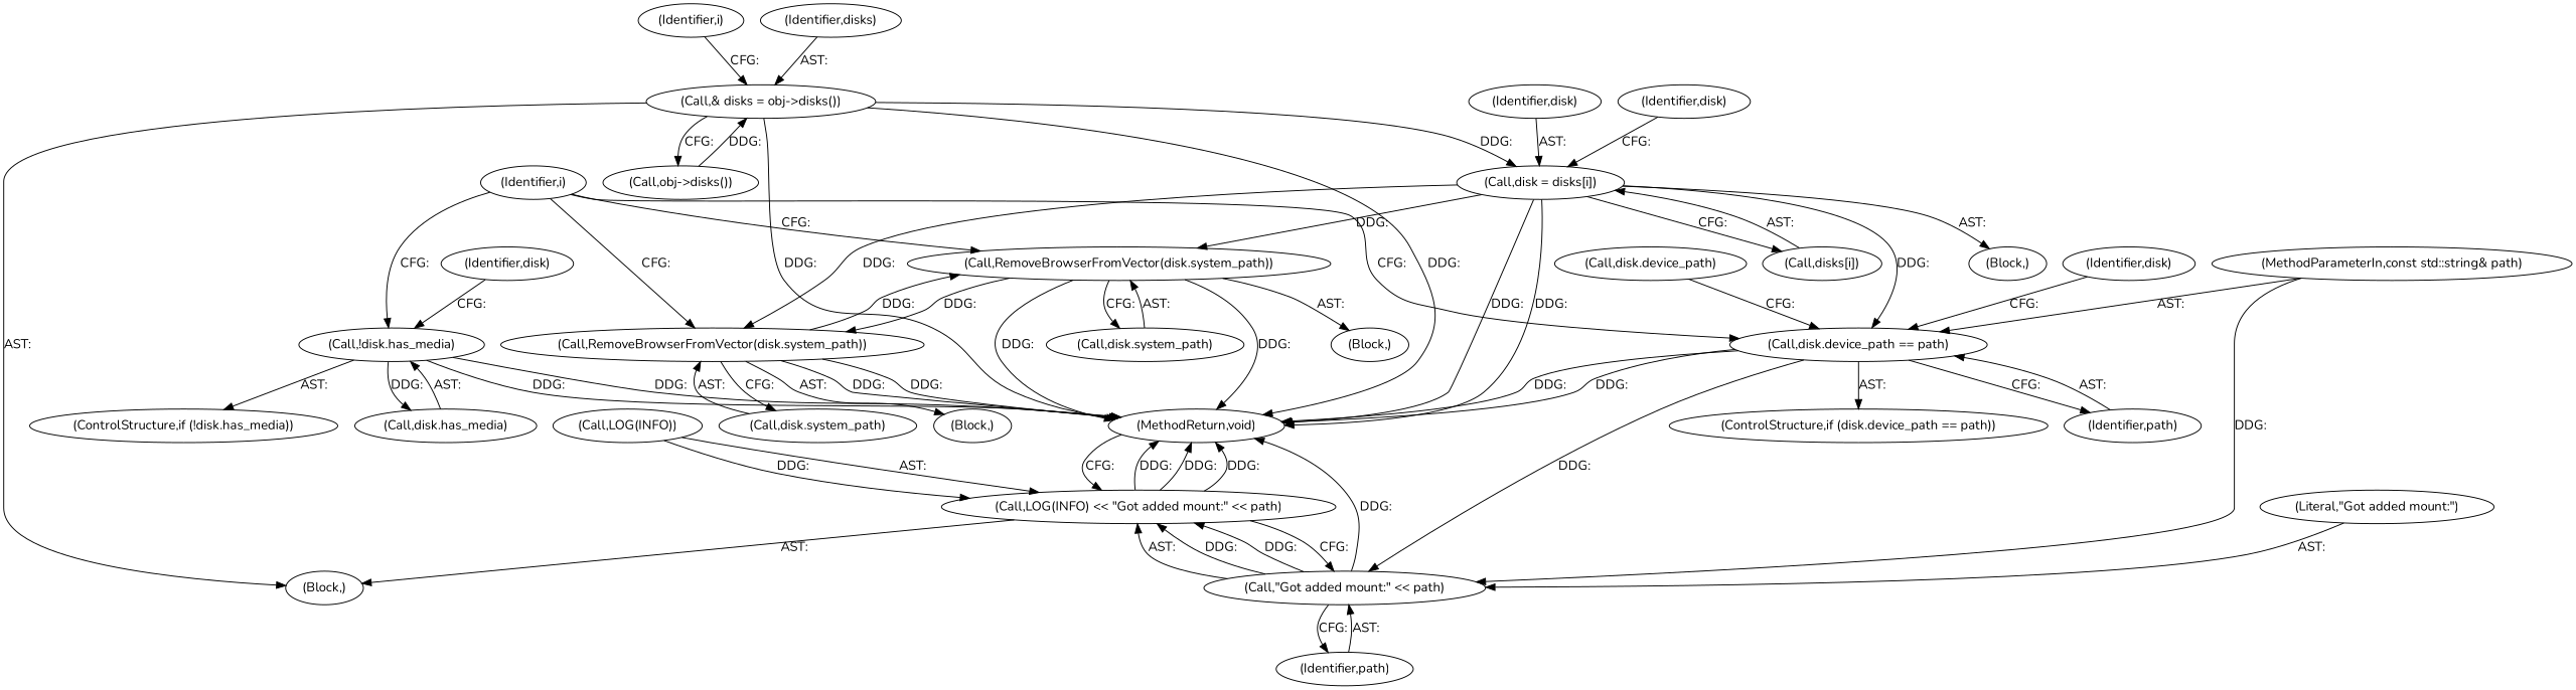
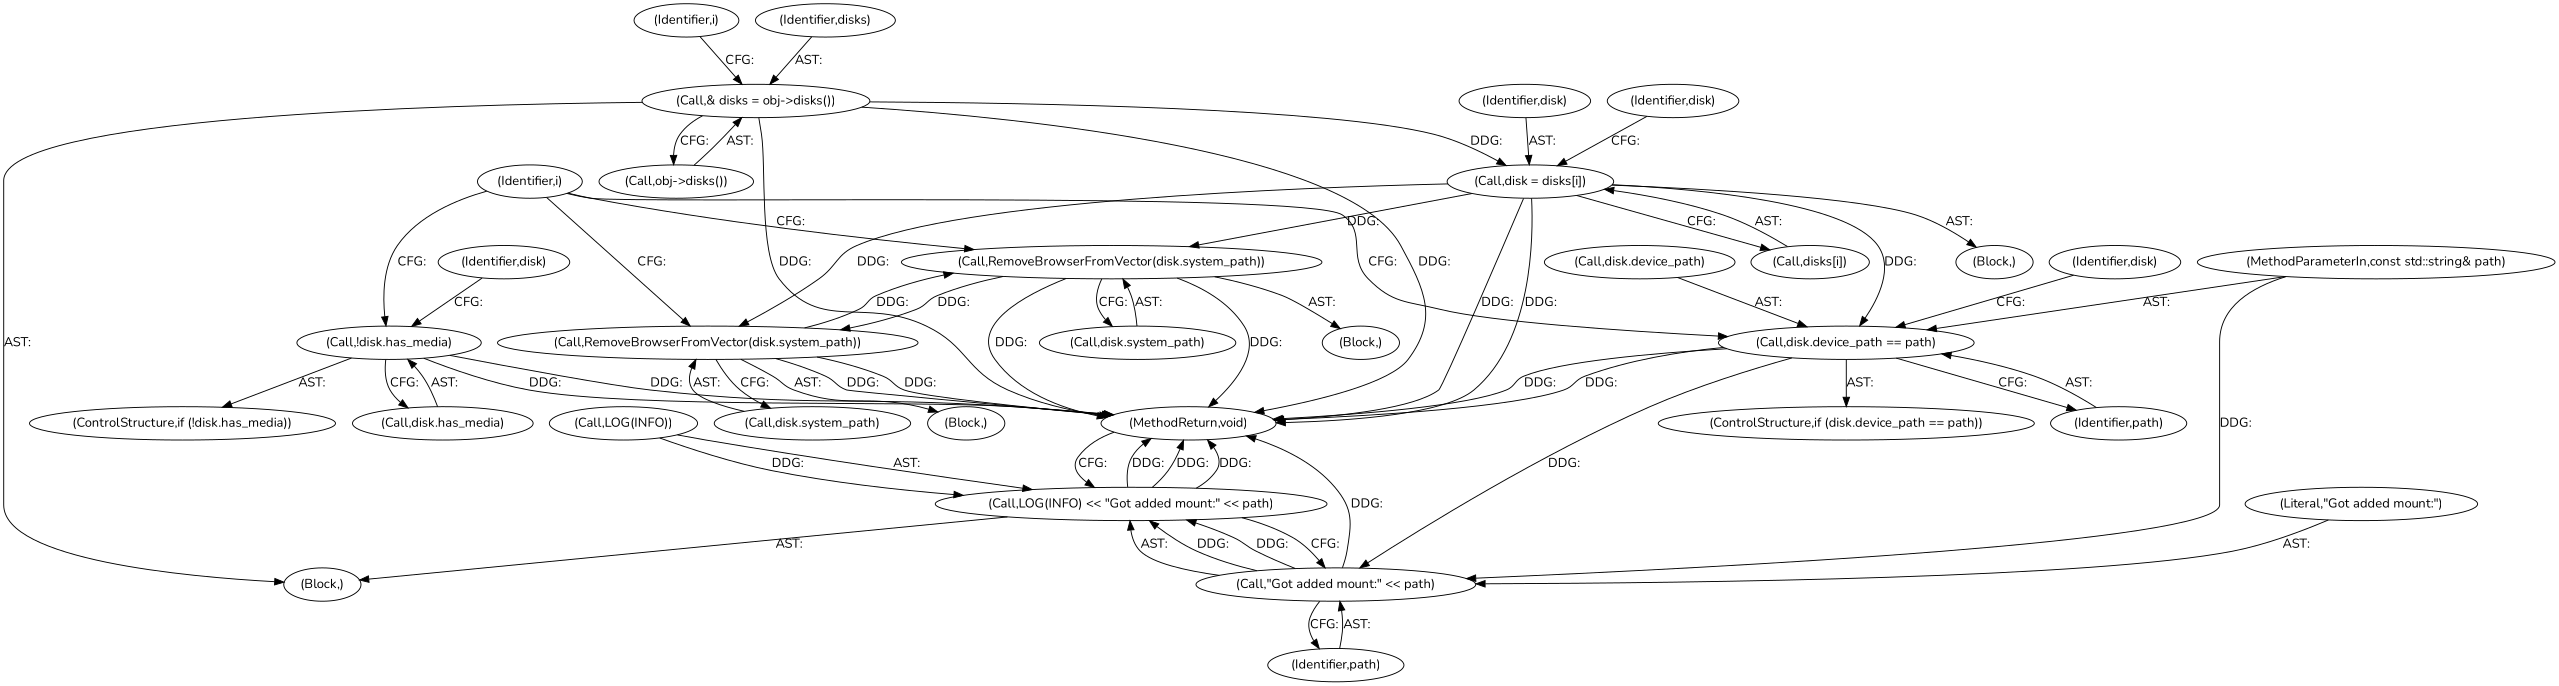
  digraph {
    fontname=Nunito
    node [fontname=Nunito]
    edge [fontname=Nunito]
    n1 [label="(Call,disk = disks[i])"]
    n2 [label="(Call,disk.device_path == path)"]
    n3 [label="(Call,RemoveBrowserFromVector(disk.system_path))"]
    n4 [label="(Call,RemoveBrowserFromVector(disk.system_path))"]
    n5 [label="(Call,disks[i])"]
    n6 [label="(Block,)"]
    n7 [label="(MethodReturn,void)"]
    n8 [label="(Call,\"Got added mount:\" << path)"]
    n9 [label="(Identifier,path)"]
    n10 [label="(ControlStructure,if (disk.device_path == path))"]
    n11 [label="(Call,!disk.has_media)"]
    n12 [label="(Call,disk.has_media)"]
    n13 [label="(ControlStructure,if (!disk.has_media))"]
    n14 [label="(Block,)"]
    n15 [label="(Call,disk.system_path)"]
    n16 [label="(Call,disk.system_path)"]
    n17 [label="(Block,)"]
    n18 [label="(Call,LOG(INFO) << \"Got added mount:\" << path)"]
    n19 [label="(Call,& disks = obj->disks())"]
    n20 [label="(Block,)"]
    n21 [label="(Call,obj->disks())"]
    n22 [label="(Identifier,path)"]
    n23 [label="(Call,disk.device_path)"]
    n24 [label="(Identifier,disk)"]
    n25 [label="(Identifier,i)"]
    n26 [label="(Literal,\"Got added mount:\")"]
    n27 [label="(Identifier,disks)"]
    n28 [label="(MethodParameterIn,const std::string& path)"]
    n29 [label="(Identifier,disk)"]
    n30 [label="(Identifier,disk)"]
    n31 [label="(Call,LOG(INFO))"]
    n32 [label="(Identifier,i)"]
    n33 [label="(Identifier,disk)"]
    n1 -> n2 [label="DDG: "]
    n1 -> n3 [label="DDG: "]
    n1 -> n4 [label="DDG: "]
    n1 -> n5 [label="CFG: "]
    n1 -> n6 [label="AST: "]
    n1 -> n7 [label="DDG: "]
    n1 -> n7 [label="DDG: "]
    n2 -> n7 [label="DDG: "]
    n2 -> n7 [label="DDG: "]
    n2 -> n8 [label="DDG: "]
    n2 -> n9 [label="CFG: "]
    n2 -> n10 [label="AST: "]
    n3 -> n4 [label="DDG: "]
    n3 -> n7 [label="DDG: "]
    n3 -> n7 [label="DDG: "]
    n3 -> n14 [label="AST: "]
    n3 -> n15 [label="CFG: "]
    n4 -> n3 [label="DDG: "]
    n4 -> n7 [label="DDG: "]
    n4 -> n7 [label="DDG: "]
    n4 -> n16 [label="CFG: "]
    n4 -> n17 [label="AST: "]
    n5 -> n1 [label="AST: "]
    n7 -> n18 [label="CFG: "]
    n8 -> n7 [label="DDG: "]
    n8 -> n18 [label="AST: "]
    n8 -> n18 [label="DDG: "]
    n8 -> n18 [label="DDG: "]
    n8 -> n22 [label="CFG: "]
    n9 -> n2 [label="AST: "]
    n11 -> n7 [label="DDG: "]
    n11 -> n7 [label="DDG: "]
-   n11 -> n12 [label="DDG: "]
+   n11 -> n12 [label="CFG: "]
    n11 -> n13 [label="AST: "]
    n12 -> n11 [label="AST: "]
    n15 -> n3 [label="AST: "]
    n16 -> n4 [label="AST: "]
    n18 -> n7 [label="DDG: "]
    n18 -> n7 [label="DDG: "]
    n18 -> n7 [label="DDG: "]
    n18 -> n8 [label="CFG: "]
    n18 -> n20 [label="AST: "]
    n19 -> n1 [label="DDG: "]
    n19 -> n7 [label="DDG: "]
    n19 -> n7 [label="DDG: "]
    n19 -> n20 [label="AST: "]
    n19 -> n21 [label="CFG: "]
-   n21 -> n19 [label="DDG: "]
+   n21 -> n19 [label="AST: "]
    n22 -> n8 [label="AST: "]
-   n23 -> n2 [label="CFG: "]
+   n23 -> n2 [label="AST: "]
    n24 -> n2 [label="CFG: "]
    n25 -> n19 [label="CFG: "]
    n26 -> n8 [label="AST: "]
    n27 -> n19 [label="AST: "]
    n28 -> n2 [label="AST: "]
    n28 -> n8 [label="DDG: "]
    n29 -> n1 [label="AST: "]
    n30 -> n11 [label="CFG: "]
    n31 -> n18 [label="AST: "]
    n31 -> n18 [label="DDG: "]
    n32 -> n2 [label="CFG: "]
    n32 -> n3 [label="CFG: "]
    n32 -> n4 [label="CFG: "]
    n32 -> n11 [label="CFG: "]
    n33 -> n1 [label="CFG: "]
  }
